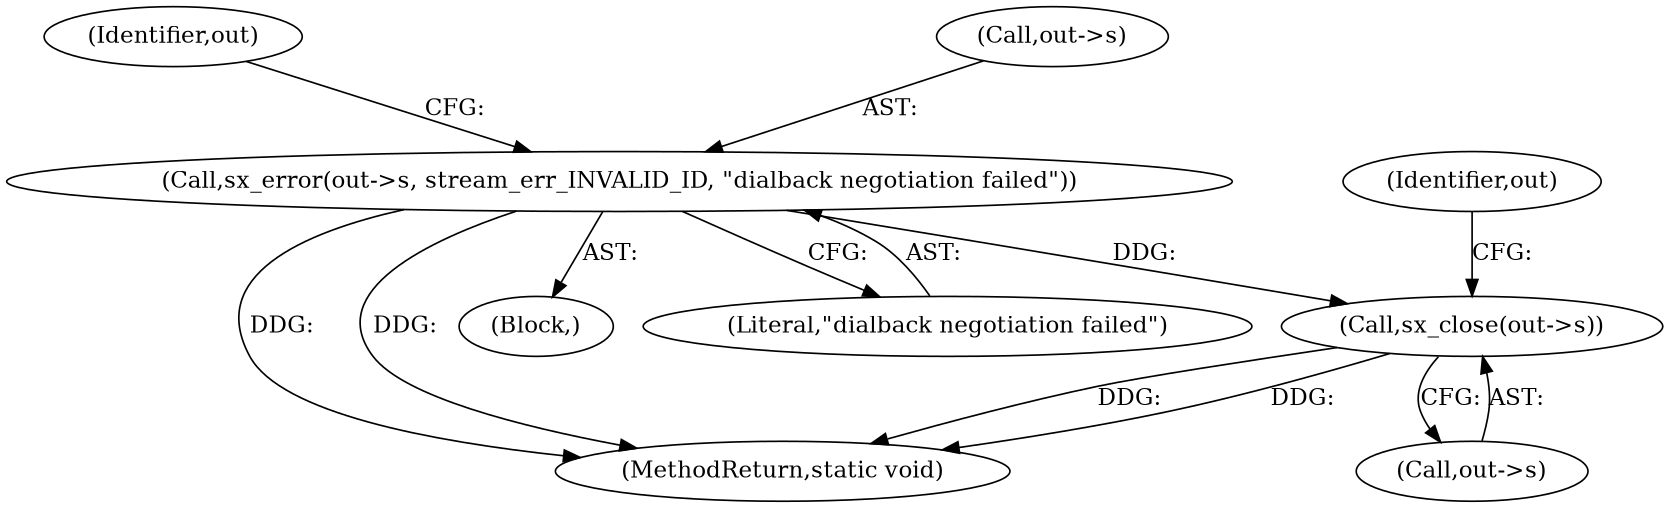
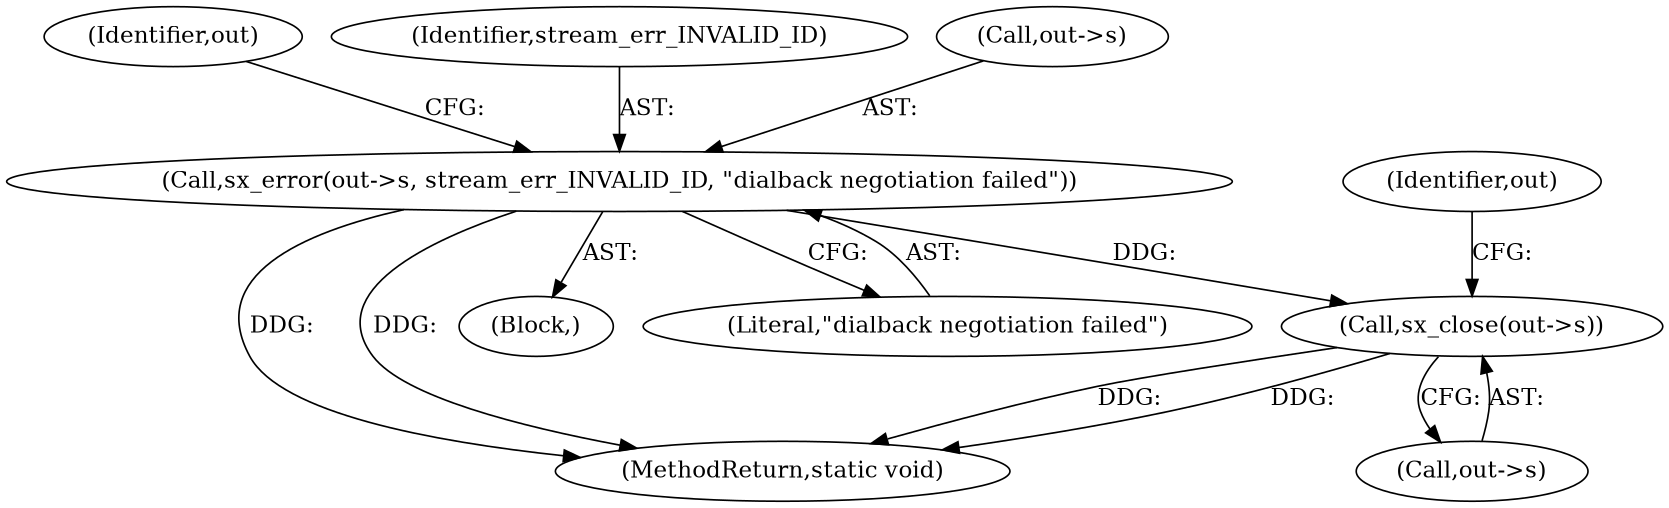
  digraph {
    fontname="DejaVu Serif"
    node [fontname="DejaVu Serif"]
    edge [fontname="DejaVu Serif"]
    n1 [label="(Call,sx_close(out->s))"]
    n2 [label="(Call,out->s)"]
    n3 [label="(MethodReturn,static void)"]
    n4 [label="(Block,)"]
    n5 [label="(Call,sx_error(out->s, stream_err_INVALID_ID, \"dialback negotiation failed\"))"]
    n6 [label="(Literal,\"dialback negotiation failed\")"]
    n7 [label="(Identifier,out)"]
+   n8 [label="(Identifier,stream_err_INVALID_ID)"]
    n9 [label="(Call,out->s)"]
    n10 [label="(Identifier,out)"]
    n1 -> n2 [label="CFG: "]
    n1 -> n3 [label="DDG: "]
    n1 -> n3 [label="DDG: "]
    n2 -> n1 [label="AST: "]
    n5 -> n1 [label="DDG: "]
    n5 -> n3 [label="DDG: "]
    n5 -> n3 [label="DDG: "]
    n5 -> n4 [label="AST: "]
    n5 -> n6 [label="CFG: "]
    n6 -> n5 [label="AST: "]
    n7 -> n5 [label="CFG: "]
+   n8 -> n5 [label="AST: "]
    n9 -> n5 [label="AST: "]
    n10 -> n1 [label="CFG: "]
  }
